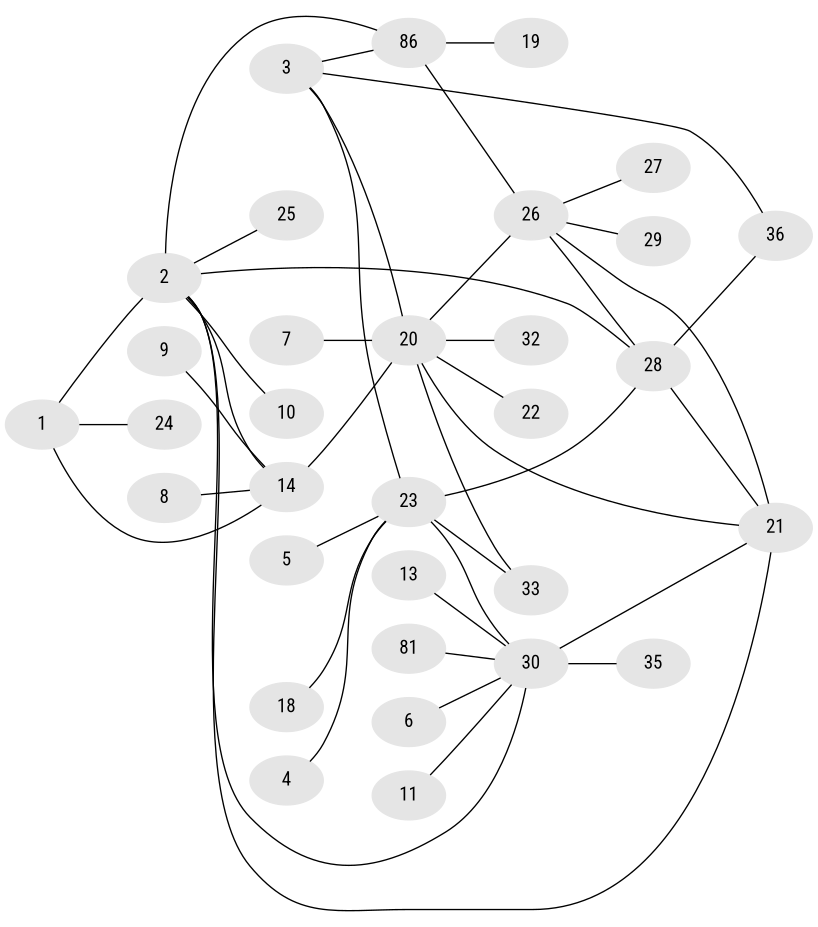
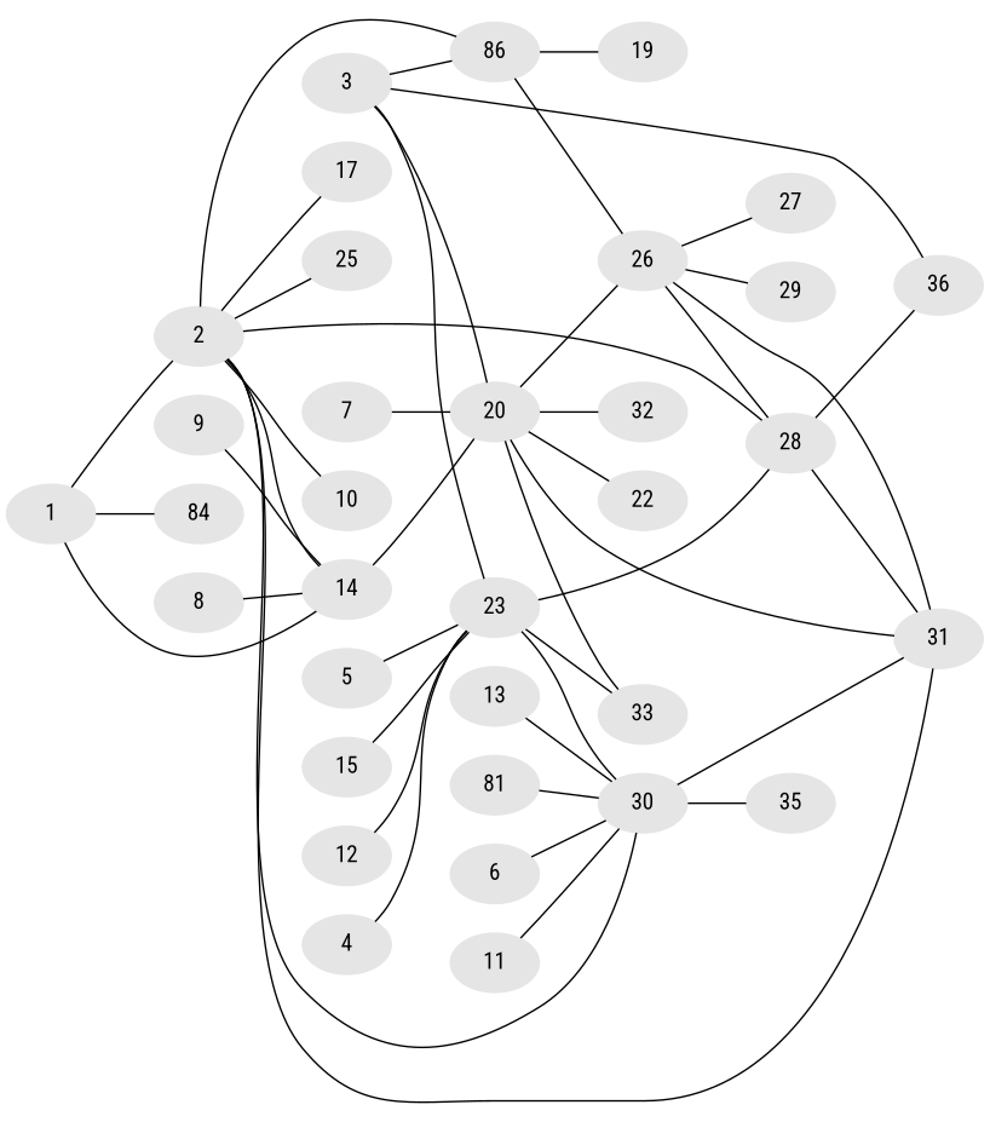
  graph {
    fontname="Roboto Condensed"
    rankdir=LR
    node [color=gray90 fontname="Roboto Condensed" style=filled]
    edge [fontname="Roboto Condensed" weight=1.0]
    1
    2
    14
-   24
+   24 [label=84]
    10
    n6 [label=86]
+   17
    25
    28
    30
-   31 [label=21]
+   31
    20
    26
    19
    27
    29
    36
    35
    3
    23
    22
    32
    33
    4
    5
    6
    7
    8
    9
    11
    13
-   18
+   15
+   18 [label=12]
    n34 [label=81]
    1 -- 2
    1 -- 14
    1 -- 24
    2 -- 14
    2 -- 10
    2 -- n6
+   2 -- 17
    2 -- 25
    2 -- 28
    2 -- 30
    2 -- 31
    14 -- 20
    n6 -- 26
    n6 -- 19
    28 -- 31
    28 -- 36
    30 -- 31
    30 -- 35
    20 -- 31
    20 -- 26
    20 -- 22
    20 -- 32
    20 -- 33
    26 -- 28
    26 -- 31
    26 -- 27
    26 -- 29
    3 -- n6
    3 -- 20 [weight=2.0]
    3 -- 36
    3 -- 23
    23 -- 28
    23 -- 30
    23 -- 33
    4 -- 23
    5 -- 23
    6 -- 30
    7 -- 20
    8 -- 14
    9 -- 14
    11 -- 30
    13 -- 30
+   15 -- 23
    18 -- 23
    n34 -- 30
  }
